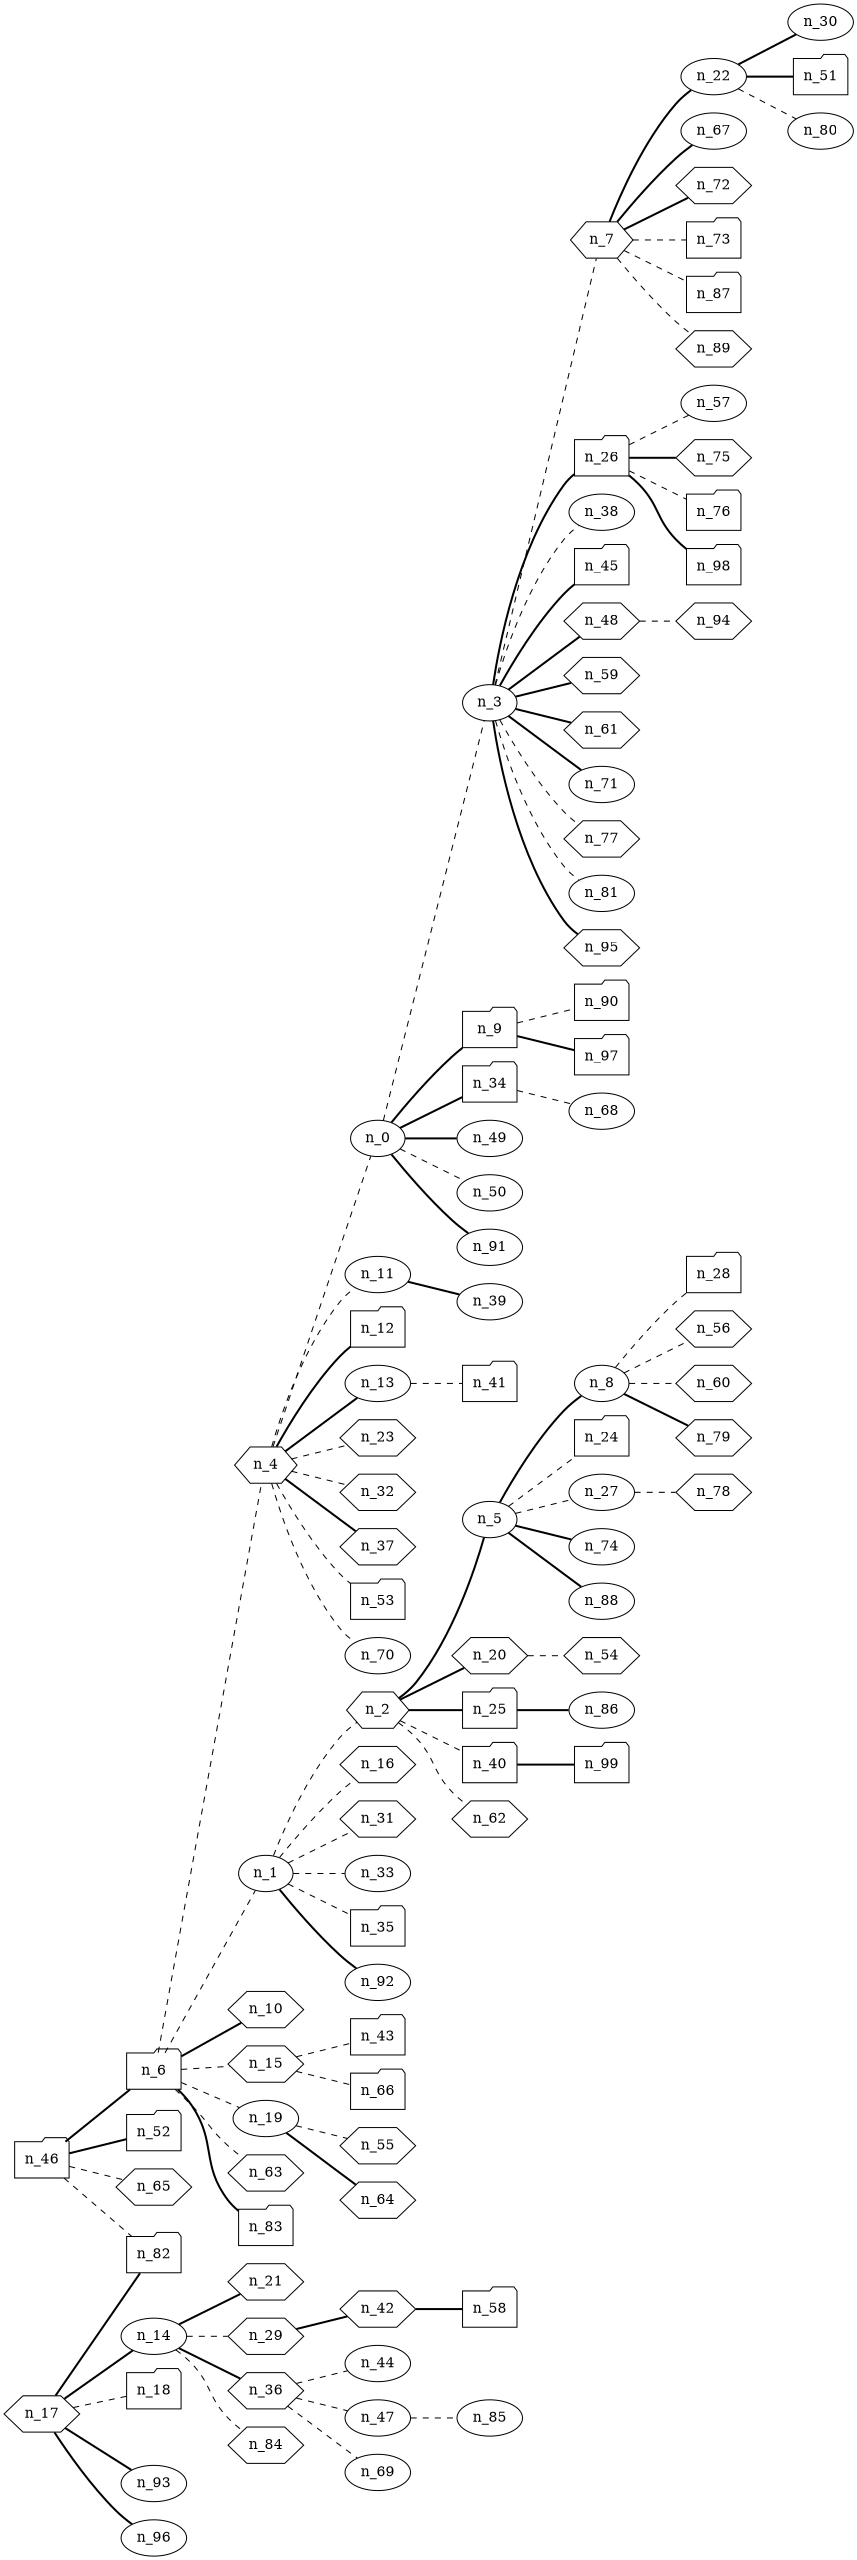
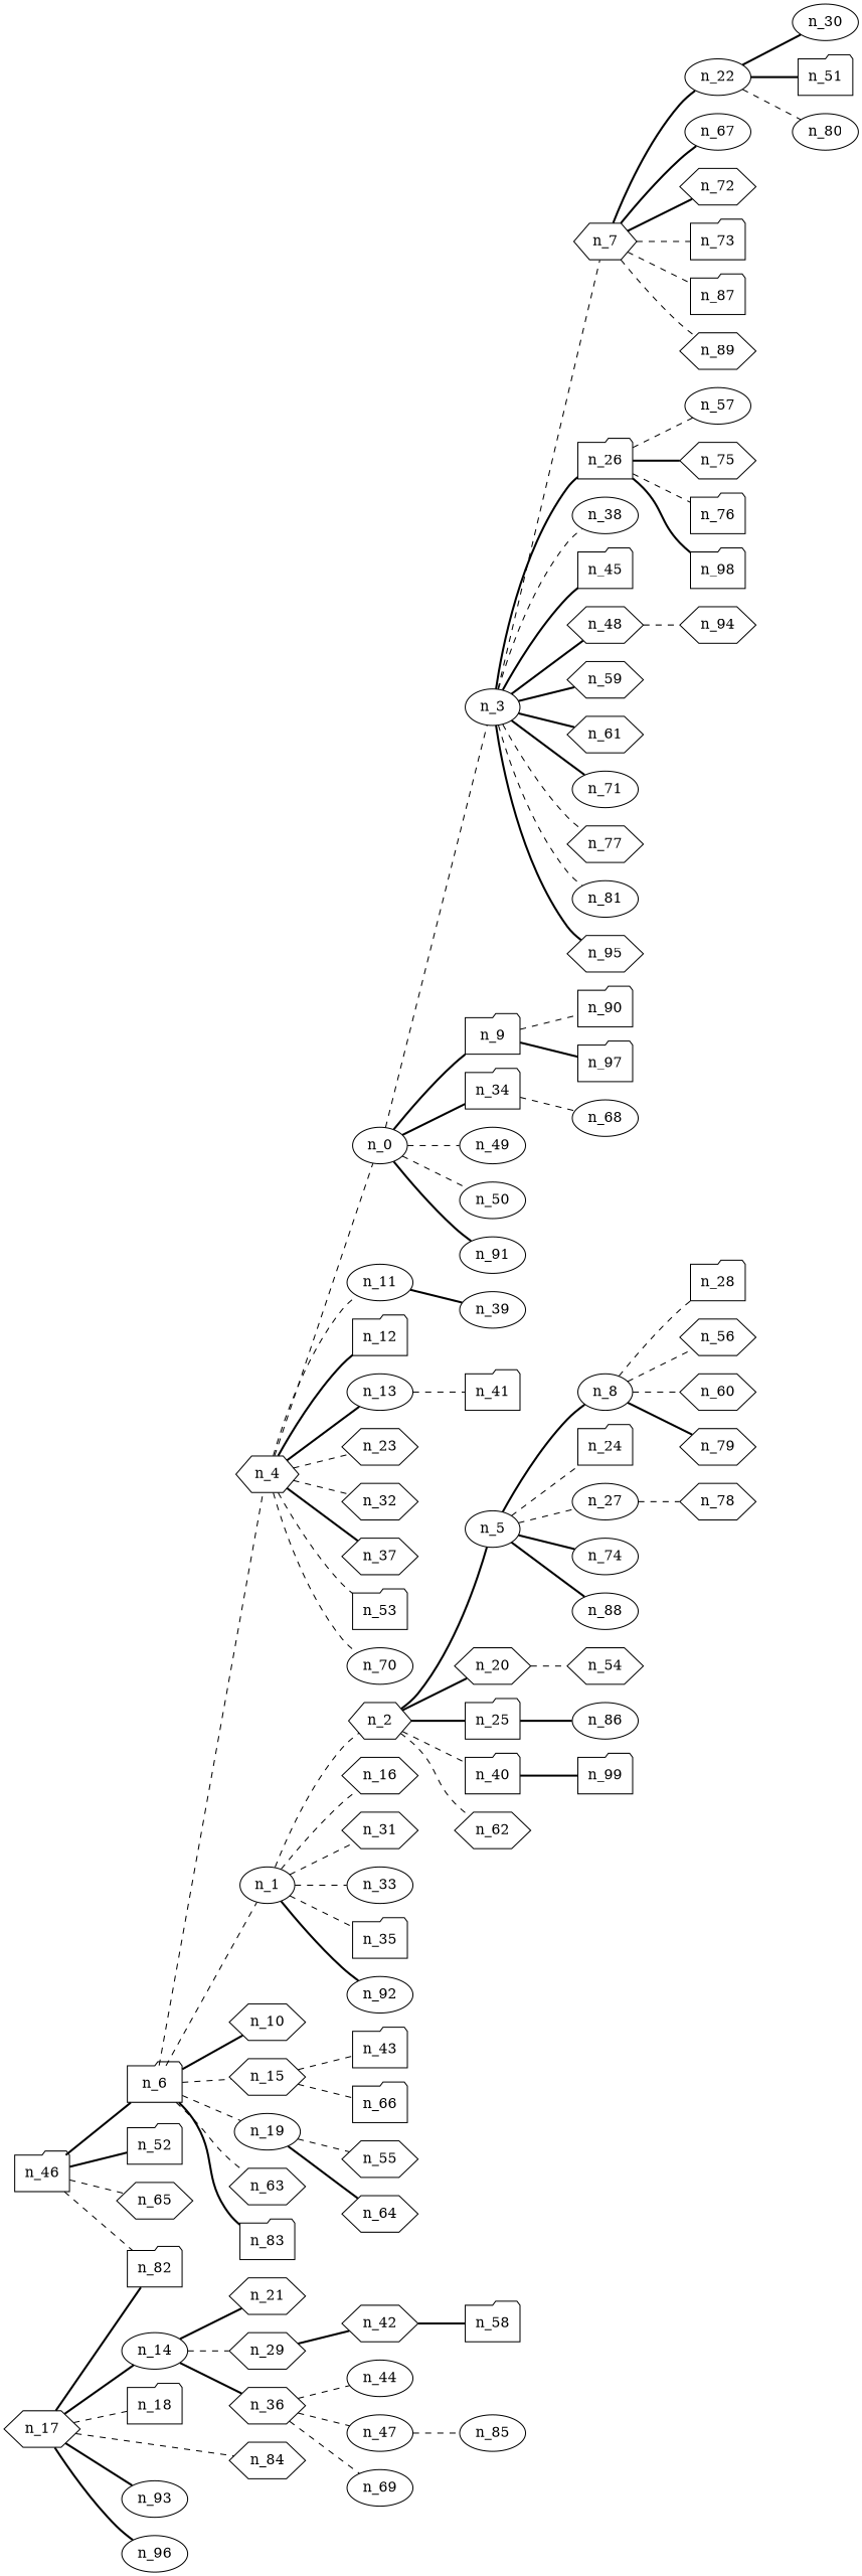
  graph {
    rankdir=LR
    node [shape=hexagon]
    edge [style=dashed]
    n_46 [shape=folder]
    n_6 [shape=folder]
    n_52 [shape=folder]
    n_65
    n_82 [shape=folder]
    n_14 [shape=ellipse]
    n_17
    n_18 [shape=folder]
    n_84
    n_93 [shape=ellipse]
    n_96 [shape=ellipse]
    n_4
    n_1 [shape=ellipse]
    n_10
    n_15
    n_19 [shape=ellipse]
    n_63
    n_83 [shape=folder]
    n_21
    n_29
    n_36
    n_0 [shape=ellipse]
    n_11 [shape=ellipse]
    n_12 [shape=folder]
    n_13 [shape=ellipse]
    n_23
    n_32
    n_37
    n_53 [shape=folder]
    n_70 [shape=ellipse]
    n_2
    n_16
    n_31
    n_33 [shape=ellipse]
    n_35 [shape=folder]
    n_92 [shape=ellipse]
    n_43 [shape=folder]
    n_66 [shape=folder]
    n_55
    n_64
    n_42
    n_44 [shape=ellipse]
    n_47 [shape=ellipse]
    n_69 [shape=ellipse]
    n_3 [shape=ellipse]
    n_9 [shape=folder]
    n_34 [shape=folder]
    n_49 [shape=ellipse]
    n_50 [shape=ellipse]
    n_91 [shape=ellipse]
    n_39 [shape=ellipse]
    n_41 [shape=folder]
    n_5 [shape=ellipse]
    n_20
    n_25 [shape=folder]
    n_40 [shape=folder]
    n_62
    n_58 [shape=folder]
    n_85 [shape=ellipse]
    n_7
    n_26 [shape=folder]
    n_38 [shape=ellipse]
    n_45 [shape=folder]
    n_48
    n_59
    n_61
    n_71 [shape=ellipse]
    n_77
    n_81 [shape=ellipse]
    n_95
    n_90 [shape=folder]
    n_97 [shape=folder]
    n_68 [shape=ellipse]
    n_8 [shape=ellipse]
    n_24 [shape=folder]
    n_27 [shape=ellipse]
    n_74 [shape=ellipse]
    n_88 [shape=ellipse]
    n_54
    n_86 [shape=ellipse]
    n_99 [shape=folder]
    n_22 [shape=ellipse]
    n_67 [shape=ellipse]
    n_72
    n_73 [shape=folder]
    n_87 [shape=folder]
    n_89
    n_57 [shape=ellipse]
    n_75
    n_76 [shape=folder]
    n_98 [shape=folder]
    n_94
    n_28 [shape=folder]
    n_56
    n_60
    n_79
    n_78
    n_30 [shape=ellipse]
    n_51 [shape=folder]
    n_80 [shape=ellipse]
    n_46 -- n_6 [style=bold]
    n_46 -- n_52 [style=bold]
    n_46 -- n_65
    n_46 -- n_82
    n_6 -- n_4
    n_6 -- n_1
    n_6 -- n_10 [style=bold]
    n_6 -- n_15
    n_6 -- n_19
    n_6 -- n_63
    n_6 -- n_83 [style=bold]
    n_14 -- n_21 [style=bold]
    n_14 -- n_29
    n_14 -- n_36 [style=bold]
    n_17 -- n_82 [style=bold]
    n_17 -- n_14 [style=bold]
    n_17 -- n_18
-   n_14 -- n_84
+   n_17 -- n_84
    n_17 -- n_93 [style=bold]
    n_17 -- n_96 [style=bold]
    n_4 -- n_0
    n_4 -- n_11
    n_4 -- n_12 [style=bold]
    n_4 -- n_13 [style=bold]
    n_4 -- n_23
    n_4 -- n_32
    n_4 -- n_37 [style=bold]
    n_4 -- n_53
    n_4 -- n_70
    n_1 -- n_2
    n_1 -- n_16
    n_1 -- n_31
    n_1 -- n_33
    n_1 -- n_35
    n_1 -- n_92 [style=bold]
    n_15 -- n_43
    n_15 -- n_66
    n_19 -- n_55
    n_19 -- n_64 [style=bold]
    n_29 -- n_42 [style=bold]
    n_36 -- n_44
    n_36 -- n_47
    n_36 -- n_69
    n_0 -- n_3
    n_0 -- n_9 [style=bold]
    n_0 -- n_34 [style=bold]
-   n_0 -- n_49 [style=bold]
+   n_0 -- n_49
    n_0 -- n_50
    n_0 -- n_91 [style=bold]
    n_11 -- n_39 [style=bold]
    n_13 -- n_41
    n_2 -- n_5 [style=bold]
    n_2 -- n_20 [style=bold]
    n_2 -- n_25 [style=bold]
    n_2 -- n_40
    n_2 -- n_62
    n_42 -- n_58 [style=bold]
    n_47 -- n_85
    n_3 -- n_7
    n_3 -- n_26 [style=bold]
    n_3 -- n_38
    n_3 -- n_45 [style=bold]
    n_3 -- n_48 [style=bold]
    n_3 -- n_59 [style=bold]
    n_3 -- n_61 [style=bold]
    n_3 -- n_71 [style=bold]
    n_3 -- n_77
    n_3 -- n_81
    n_3 -- n_95 [style=bold]
    n_9 -- n_90
    n_9 -- n_97 [style=bold]
    n_34 -- n_68
    n_5 -- n_8 [style=bold]
    n_5 -- n_24
    n_5 -- n_27
    n_5 -- n_74 [style=bold]
    n_5 -- n_88 [style=bold]
    n_20 -- n_54
    n_25 -- n_86 [style=bold]
    n_40 -- n_99 [style=bold]
    n_7 -- n_22 [style=bold]
    n_7 -- n_67 [style=bold]
    n_7 -- n_72 [style=bold]
    n_7 -- n_73
    n_7 -- n_87
    n_7 -- n_89
    n_26 -- n_57
    n_26 -- n_75 [style=bold]
    n_26 -- n_76
    n_26 -- n_98 [style=bold]
    n_48 -- n_94
    n_8 -- n_28
    n_8 -- n_56
    n_8 -- n_60
    n_8 -- n_79 [style=bold]
    n_27 -- n_78
    n_22 -- n_30 [style=bold]
    n_22 -- n_51 [style=bold]
    n_22 -- n_80
  }
